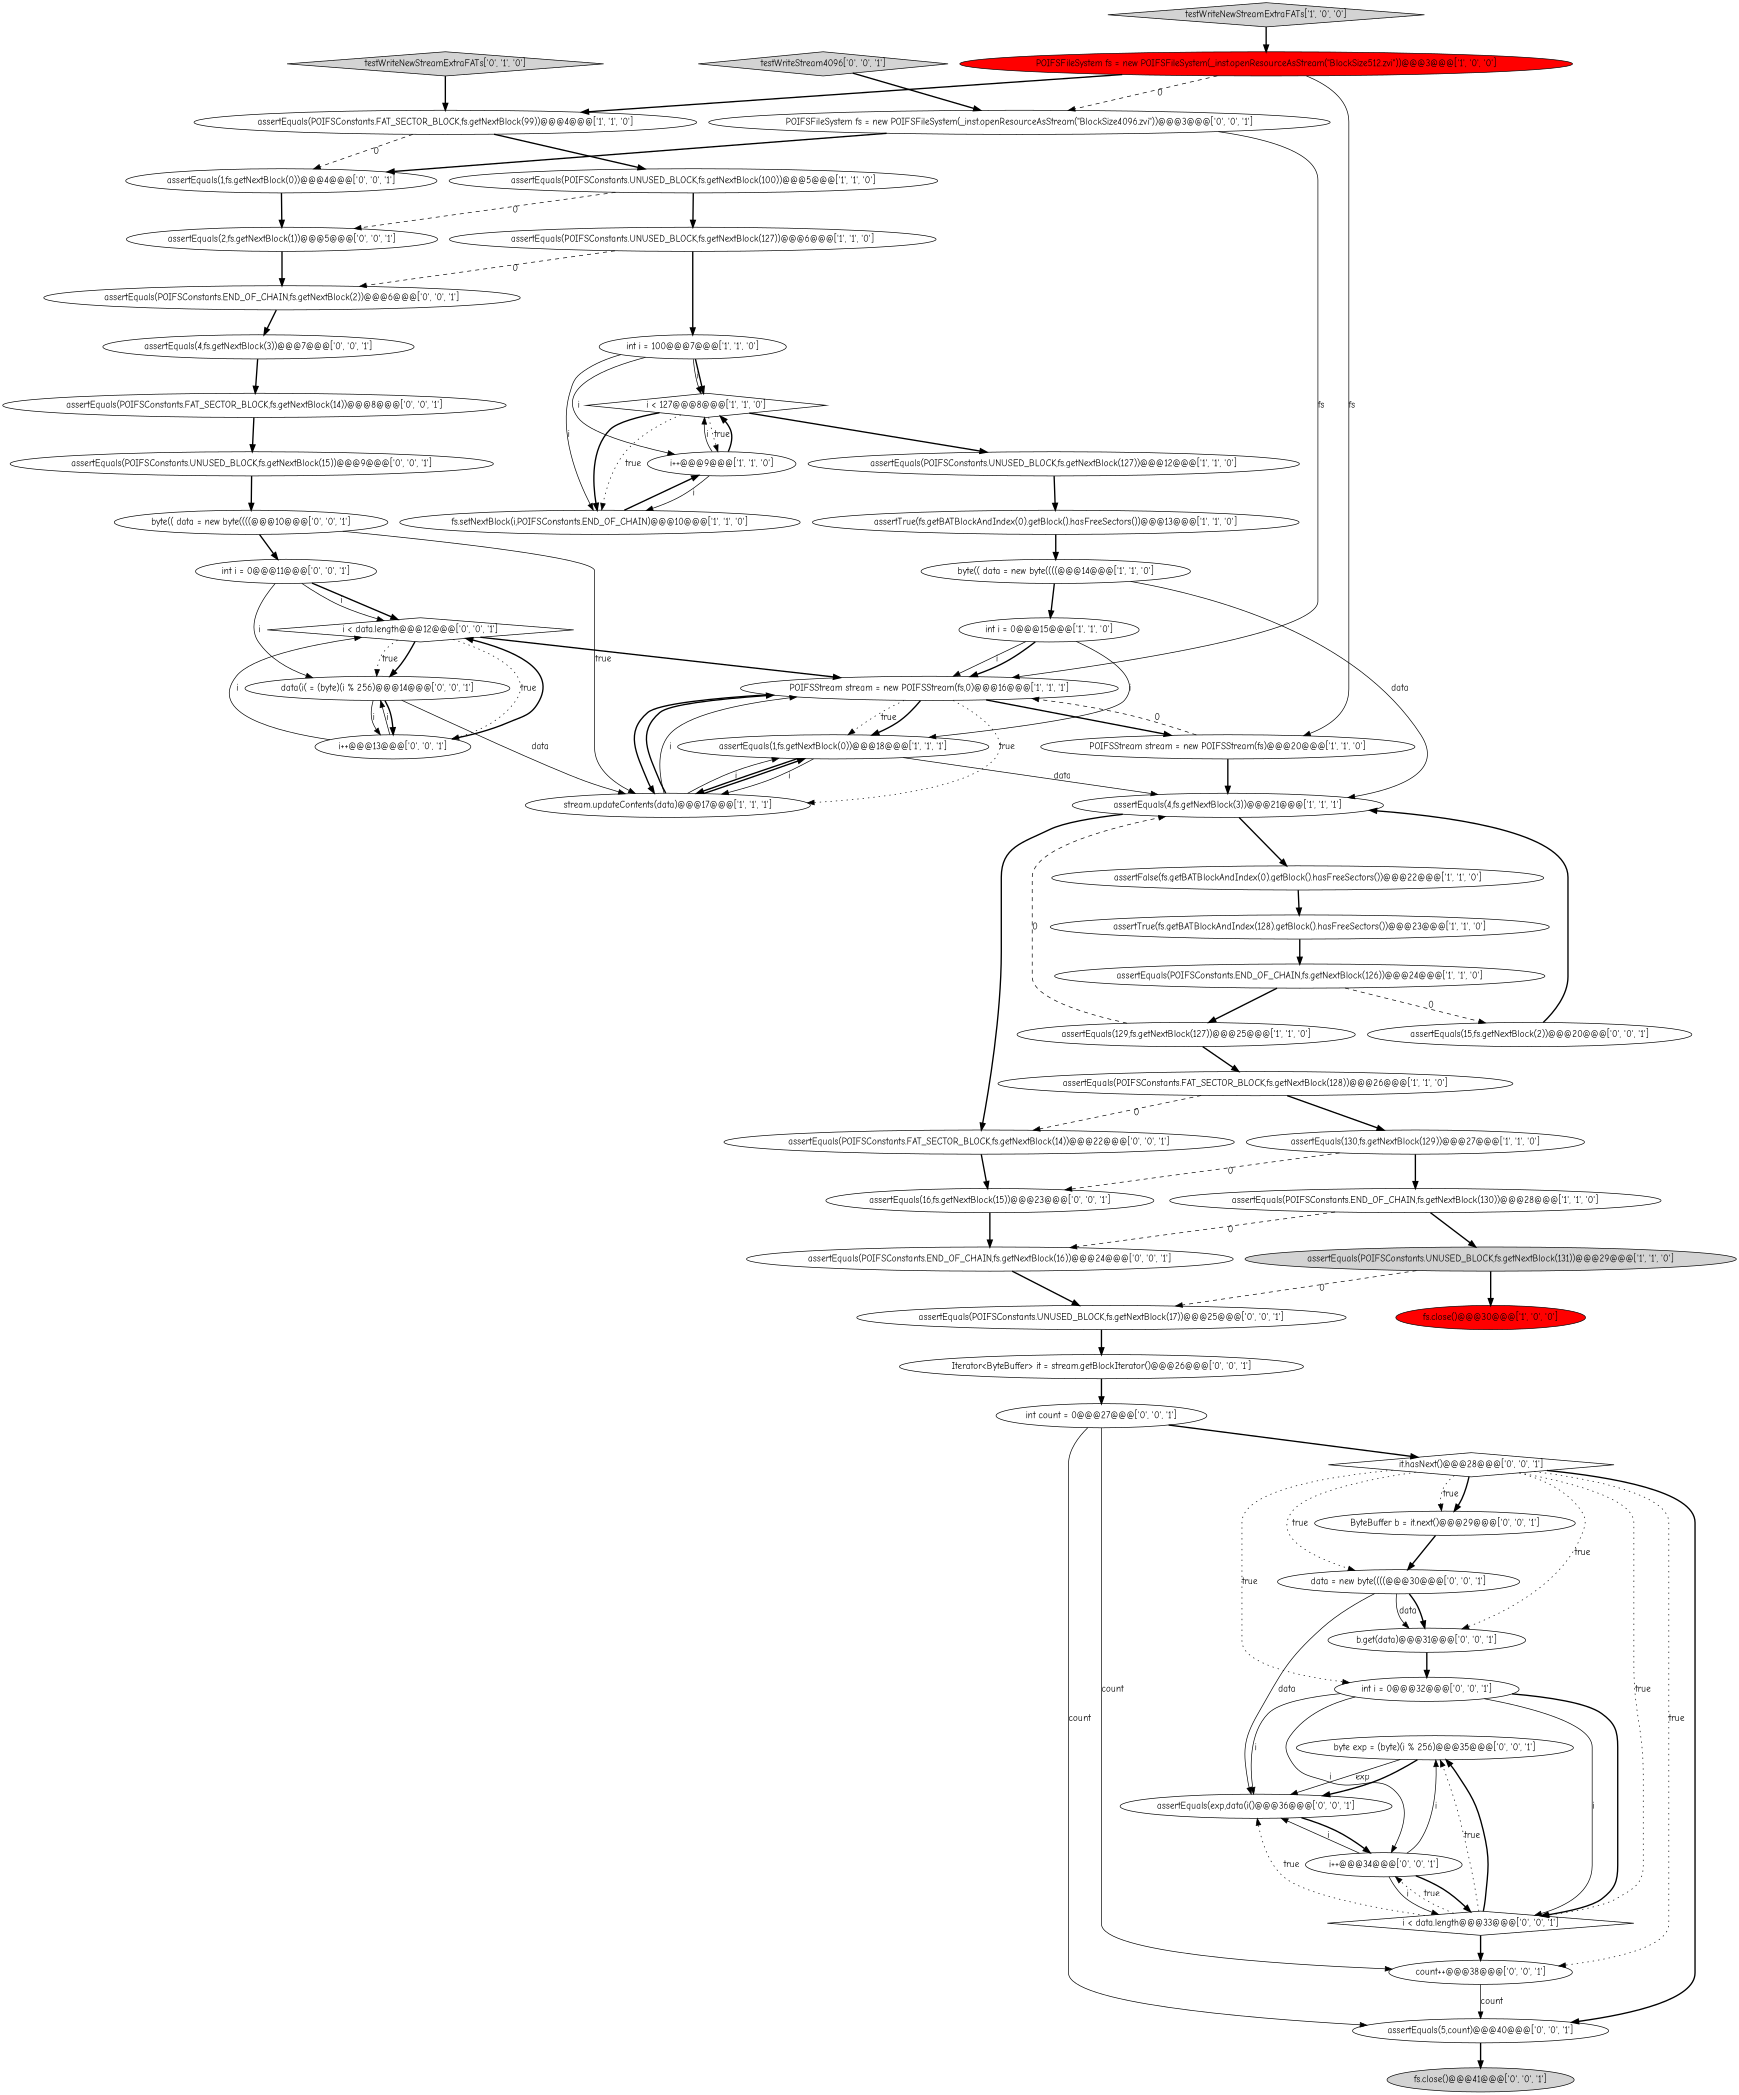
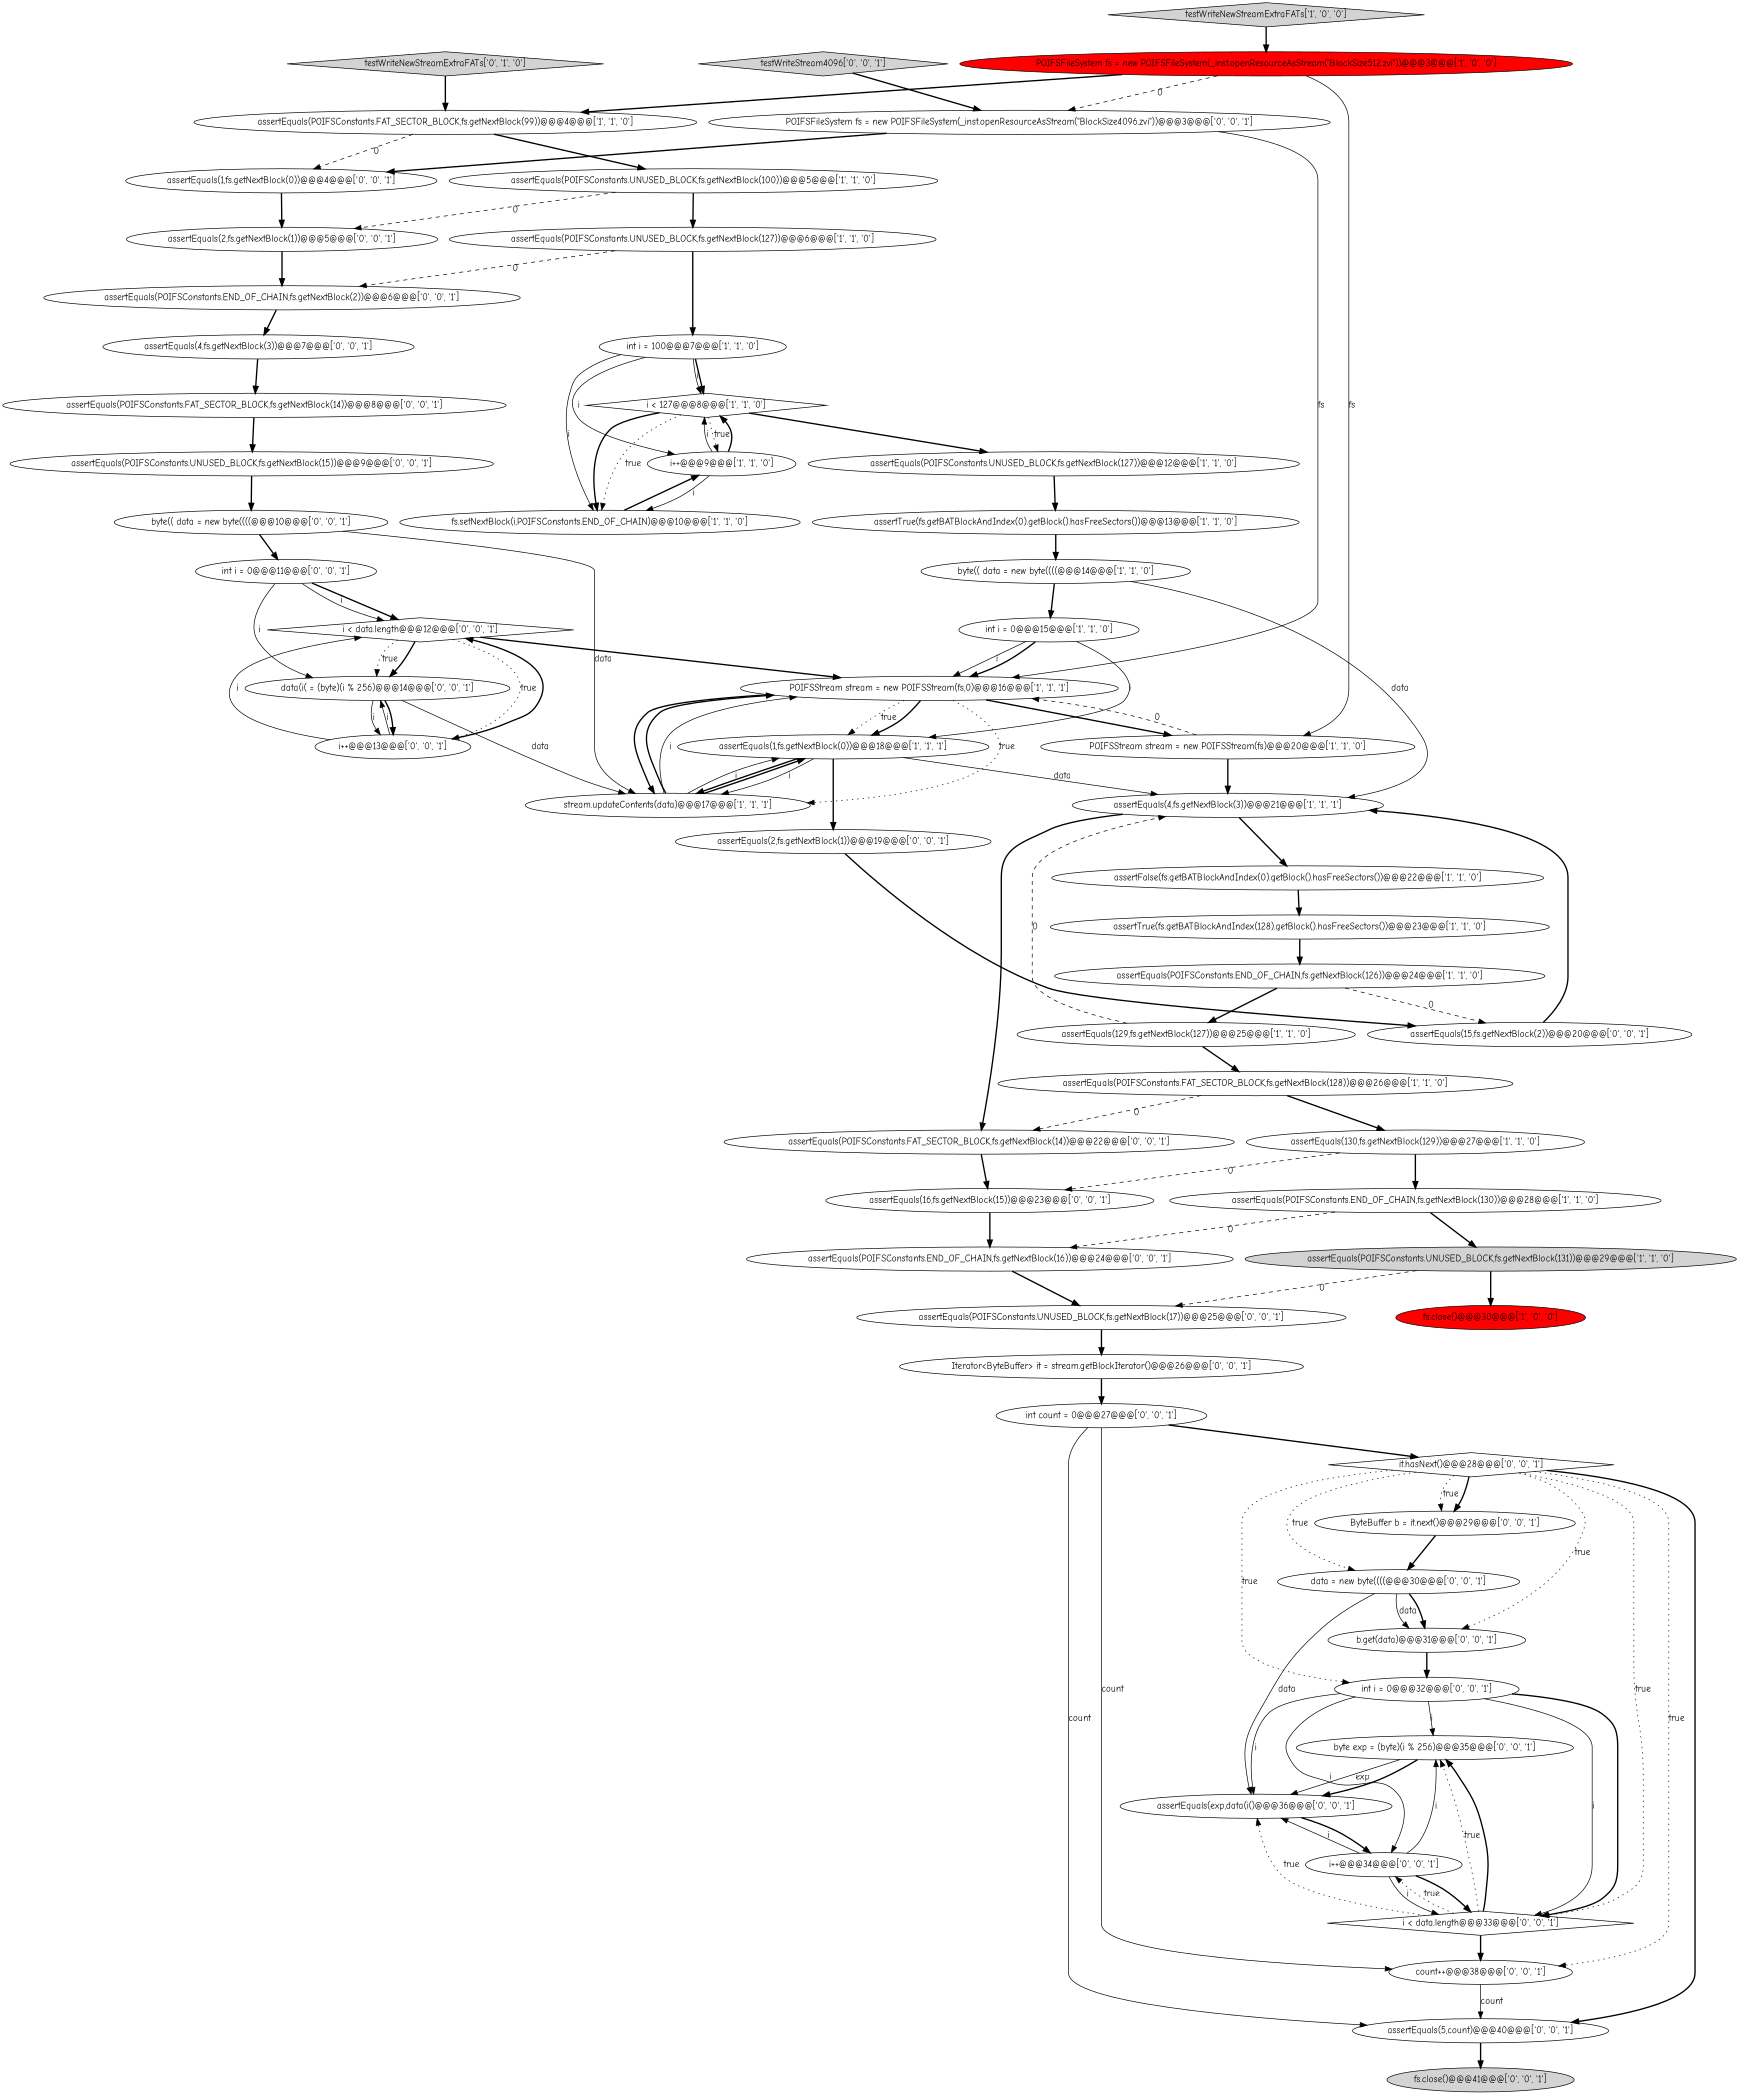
  digraph {
    fontname="Comic Neue"
    node [fillcolor=white fontname="Comic Neue" shape=ellipse style=filled]
    edge [fontname="Comic Neue" style=bold]
    n1 [fillcolor=red label="POIFSFileSystem fs = new POIFSFileSystem(_inst.openResourceAsStream(\"BlockSize512.zvi\"))@@@3@@@['1', '0', '0']"]
    n2 [label="POIFSFileSystem fs = new POIFSFileSystem(_inst.openResourceAsStream(\"BlockSize4096.zvi\"))@@@3@@@['0', '0', '1']"]
    n3 [label="assertEquals(POIFSConstants.FAT_SECTOR_BLOCK,fs.getNextBlock(99))@@@4@@@['1', '1', '0']"]
    n4 [label="POIFSStream stream = new POIFSStream(fs)@@@20@@@['1', '1', '0']"]
    n5 [label="POIFSStream stream = new POIFSStream(fs,0)@@@16@@@['1', '1', '1']"]
    n6 [label="assertEquals(1,fs.getNextBlock(0))@@@4@@@['0', '0', '1']"]
    n7 [label="assertEquals(POIFSConstants.UNUSED_BLOCK,fs.getNextBlock(100))@@@5@@@['1', '1', '0']"]
    n8 [label="assertEquals(4,fs.getNextBlock(3))@@@21@@@['1', '1', '1']"]
    n9 [label="b.get(data)@@@31@@@['0', '0', '1']"]
    n10 [label="int i = 0@@@32@@@['0', '0', '1']"]
    n11 [label="byte exp = (byte)(i % 256)@@@35@@@['0', '0', '1']"]
    n12 [label="assertEquals(exp,data(i()@@@36@@@['0', '0', '1']"]
    n13 [label="i++@@@34@@@['0', '0', '1']"]
    n14 [label="i < data.length@@@33@@@['0', '0', '1']" shape=diamond]
    n15 [label="assertTrue(fs.getBATBlockAndIndex(0).getBlock().hasFreeSectors())@@@13@@@['1', '1', '0']"]
    n16 [label="byte(( data = new byte((((@@@14@@@['1', '1', '0']"]
    n17 [label="int i = 0@@@15@@@['1', '1', '0']"]
    n18 [label="assertEquals(1,fs.getNextBlock(0))@@@18@@@['1', '1', '1']"]
    n19 [label="stream.updateContents(data)@@@17@@@['1', '1', '1']"]
+   n20 [label="assertEquals(2,fs.getNextBlock(1))@@@19@@@['0', '0', '1']"]
    n21 [fillcolor=lightgray label="testWriteNewStreamExtraFATs['0', '1', '0']" shape=diamond]
    n22 [label="assertEquals(2,fs.getNextBlock(1))@@@5@@@['0', '0', '1']"]
    n23 [label="assertEquals(POIFSConstants.END_OF_CHAIN,fs.getNextBlock(2))@@@6@@@['0', '0', '1']"]
    n24 [label="assertEquals(4,fs.getNextBlock(3))@@@7@@@['0', '0', '1']"]
    n25 [label="assertEquals(16,fs.getNextBlock(15))@@@23@@@['0', '0', '1']"]
    n26 [label="assertEquals(POIFSConstants.END_OF_CHAIN,fs.getNextBlock(16))@@@24@@@['0', '0', '1']"]
    n27 [label="assertEquals(POIFSConstants.UNUSED_BLOCK,fs.getNextBlock(17))@@@25@@@['0', '0', '1']"]
    n28 [label="int i = 0@@@11@@@['0', '0', '1']"]
    n29 [label="i < data.length@@@12@@@['0', '0', '1']" shape=diamond]
    n30 [label="data(i( = (byte)(i % 256)@@@14@@@['0', '0', '1']"]
    n31 [label="i++@@@13@@@['0', '0', '1']"]
    n32 [fillcolor=lightgray label="testWriteStream4096['0', '0', '1']" shape=diamond]
    n33 [label="assertEquals(POIFSConstants.FAT_SECTOR_BLOCK,fs.getNextBlock(14))@@@8@@@['0', '0', '1']"]
    n34 [label="assertEquals(POIFSConstants.UNUSED_BLOCK,fs.getNextBlock(15))@@@9@@@['0', '0', '1']"]
    n35 [label="byte(( data = new byte((((@@@10@@@['0', '0', '1']"]
    n36 [label="assertEquals(15,fs.getNextBlock(2))@@@20@@@['0', '0', '1']"]
    n37 [label="assertFalse(fs.getBATBlockAndIndex(0).getBlock().hasFreeSectors())@@@22@@@['1', '1', '0']"]
    n38 [label="assertEquals(POIFSConstants.FAT_SECTOR_BLOCK,fs.getNextBlock(14))@@@22@@@['0', '0', '1']"]
    n39 [label="assertEquals(129,fs.getNextBlock(127))@@@25@@@['1', '1', '0']"]
    n40 [label="assertEquals(POIFSConstants.FAT_SECTOR_BLOCK,fs.getNextBlock(128))@@@26@@@['1', '1', '0']"]
    n41 [label="assertEquals(130,fs.getNextBlock(129))@@@27@@@['1', '1', '0']"]
    n42 [fillcolor=red label="fs.close()@@@30@@@['1', '0', '0']"]
    n43 [fillcolor=lightgray label="fs.close()@@@41@@@['0', '0', '1']"]
    n44 [label="data = new byte((((@@@30@@@['0', '0', '1']"]
    n45 [label="int i = 100@@@7@@@['1', '1', '0']"]
    n46 [label="i < 127@@@8@@@['1', '1', '0']" shape=diamond]
    n47 [label="i++@@@9@@@['1', '1', '0']"]
    n48 [label="fs.setNextBlock(i,POIFSConstants.END_OF_CHAIN)@@@10@@@['1', '1', '0']"]
    n49 [label="assertEquals(POIFSConstants.UNUSED_BLOCK,fs.getNextBlock(127))@@@12@@@['1', '1', '0']"]
    n50 [label="assertTrue(fs.getBATBlockAndIndex(128).getBlock().hasFreeSectors())@@@23@@@['1', '1', '0']"]
    n51 [label="assertEquals(POIFSConstants.END_OF_CHAIN,fs.getNextBlock(130))@@@28@@@['1', '1', '0']"]
    n52 [fillcolor=lightgray label="assertEquals(POIFSConstants.UNUSED_BLOCK,fs.getNextBlock(131))@@@29@@@['1', '1', '0']"]
    n53 [label="count++@@@38@@@['0', '0', '1']"]
    n54 [label="assertEquals(5,count)@@@40@@@['0', '0', '1']"]
    n55 [label="it.hasNext()@@@28@@@['0', '0', '1']" shape=diamond]
    n56 [label="ByteBuffer b = it.next()@@@29@@@['0', '0', '1']"]
    n57 [label="assertEquals(POIFSConstants.END_OF_CHAIN,fs.getNextBlock(126))@@@24@@@['1', '1', '0']"]
    n58 [label="Iterator<ByteBuffer> it = stream.getBlockIterator()@@@26@@@['0', '0', '1']"]
    n59 [label="int count = 0@@@27@@@['0', '0', '1']"]
    n60 [label="assertEquals(POIFSConstants.UNUSED_BLOCK,fs.getNextBlock(127))@@@6@@@['1', '1', '0']"]
    n61 [fillcolor=lightgray label="testWriteNewStreamExtraFATs['1', '0', '0']" shape=diamond]
    n1 -> n2 [label=0 style=dashed]
    n1 -> n3
    n1 -> n4 [label=fs style=solid]
    n2 -> n5 [label=fs style=solid]
    n2 -> n6
    n3 -> n6 [label=0 style=dashed]
    n3 -> n7
    n4 -> n5 [label=0 style=dashed]
    n4 -> n8
    n5 -> n4
    n5 -> n18 [label=true style=dotted]
    n5 -> n18
    n5 -> n19 [label=true style=dotted]
    n5 -> n19
    n6 -> n22
    n7 -> n22 [label=0 style=dashed]
    n7 -> n60
    n8 -> n37
    n8 -> n38
    n9 -> n10
+   n10 -> n11 [label=i style=solid]
    n10 -> n12 [label=i style=solid]
    n10 -> n13 [label=i style=solid]
    n10 -> n14
    n10 -> n14 [label=i style=solid]
    n11 -> n12 [label=exp style=solid]
    n11 -> n12
    n12 -> n13
    n13 -> n11 [label=i style=solid]
    n13 -> n12 [label=i style=solid]
    n13 -> n14
    n13 -> n14 [label=i style=solid]
    n14 -> n11 [label=true style=dotted]
    n14 -> n11
    n14 -> n12 [label=true style=dotted]
    n14 -> n13 [label=true style=dotted]
    n14 -> n53
    n15 -> n16
    n16 -> n8 [label=data style=solid]
    n16 -> n17
    n17 -> n5 [label=i style=solid]
    n17 -> n5
    n17 -> n18 [label=i style=solid]
    n18 -> n8 [label=data style=solid]
    n18 -> n19
    n18 -> n19 [label=i style=solid]
+   n18 -> n20
    n19 -> n5
    n19 -> n5 [label=i style=solid]
    n19 -> n18 [label=i style=solid]
    n19 -> n18
+   n20 -> n36
    n21 -> n3
    n22 -> n23
    n23 -> n24
    n24 -> n33
    n25 -> n26
    n26 -> n27
    n27 -> n58
    n28 -> n29
    n28 -> n29 [label=i style=solid]
    n28 -> n30 [label=i style=solid]
    n29 -> n5
    n29 -> n30
    n29 -> n30 [label=true style=dotted]
    n29 -> n31 [label=true style=dotted]
    n30 -> n19 [label=data style=solid]
    n30 -> n31
    n30 -> n31 [label=i style=solid]
    n31 -> n29
    n31 -> n29 [label=i style=solid]
    n31 -> n30 [label=i style=solid]
    n32 -> n2
    n33 -> n34
    n34 -> n35
-   n35 -> n19 [label=true style=solid]
+   n35 -> n19 [label=data style=solid]
    n35 -> n28
    n36 -> n8
    n37 -> n50
    n38 -> n25
    n39 -> n8 [label=0 style=dashed]
    n39 -> n40
    n40 -> n38 [label=0 style=dashed]
    n40 -> n41
    n41 -> n25 [label=0 style=dashed]
    n41 -> n51
    n44 -> n9 [label=data style=solid]
    n44 -> n9
    n44 -> n12 [label=data style=solid]
    n45 -> n46
    n45 -> n46 [label=i style=solid]
    n45 -> n47 [label=i style=solid]
    n45 -> n48 [label=i style=solid]
    n46 -> n47 [label=true style=dotted]
    n46 -> n48
    n46 -> n48 [label=true style=dotted]
    n46 -> n49
    n47 -> n46
    n47 -> n46 [label=i style=solid]
    n47 -> n48 [label=i style=solid]
    n48 -> n47
    n49 -> n15
    n50 -> n57
    n51 -> n26 [label=0 style=dashed]
    n51 -> n52
    n52 -> n27 [label=0 style=dashed]
    n52 -> n42
    n53 -> n54 [label=count style=solid]
    n54 -> n43
    n55 -> n9 [label=true style=dotted]
    n55 -> n10 [label=true style=dotted]
    n55 -> n14 [label=true style=dotted]
    n55 -> n44 [label=true style=dotted]
    n55 -> n53 [label=true style=dotted]
    n55 -> n54
    n55 -> n56
    n55 -> n56 [label=true style=dotted]
    n56 -> n44
    n57 -> n36 [label=0 style=dashed]
    n57 -> n39
    n58 -> n59
    n59 -> n53 [label=count style=solid]
    n59 -> n54 [label=count style=solid]
    n59 -> n55
    n60 -> n23 [label=0 style=dashed]
    n60 -> n45
    n61 -> n1
  }
